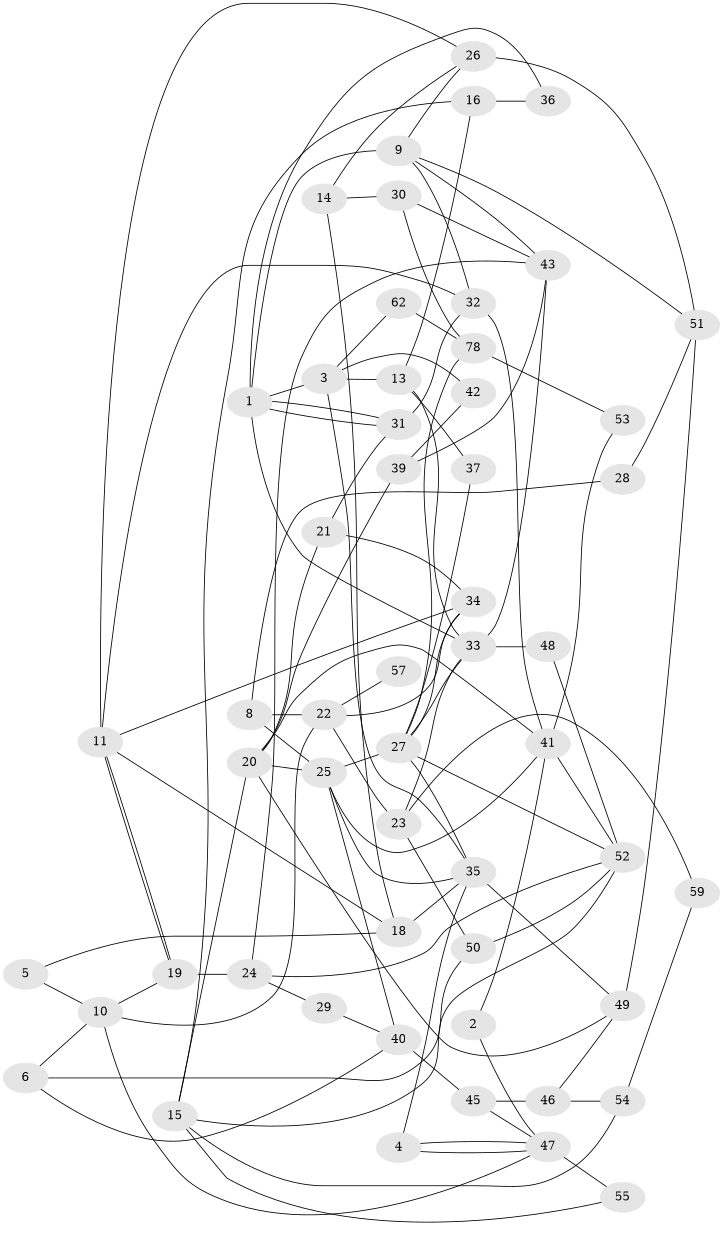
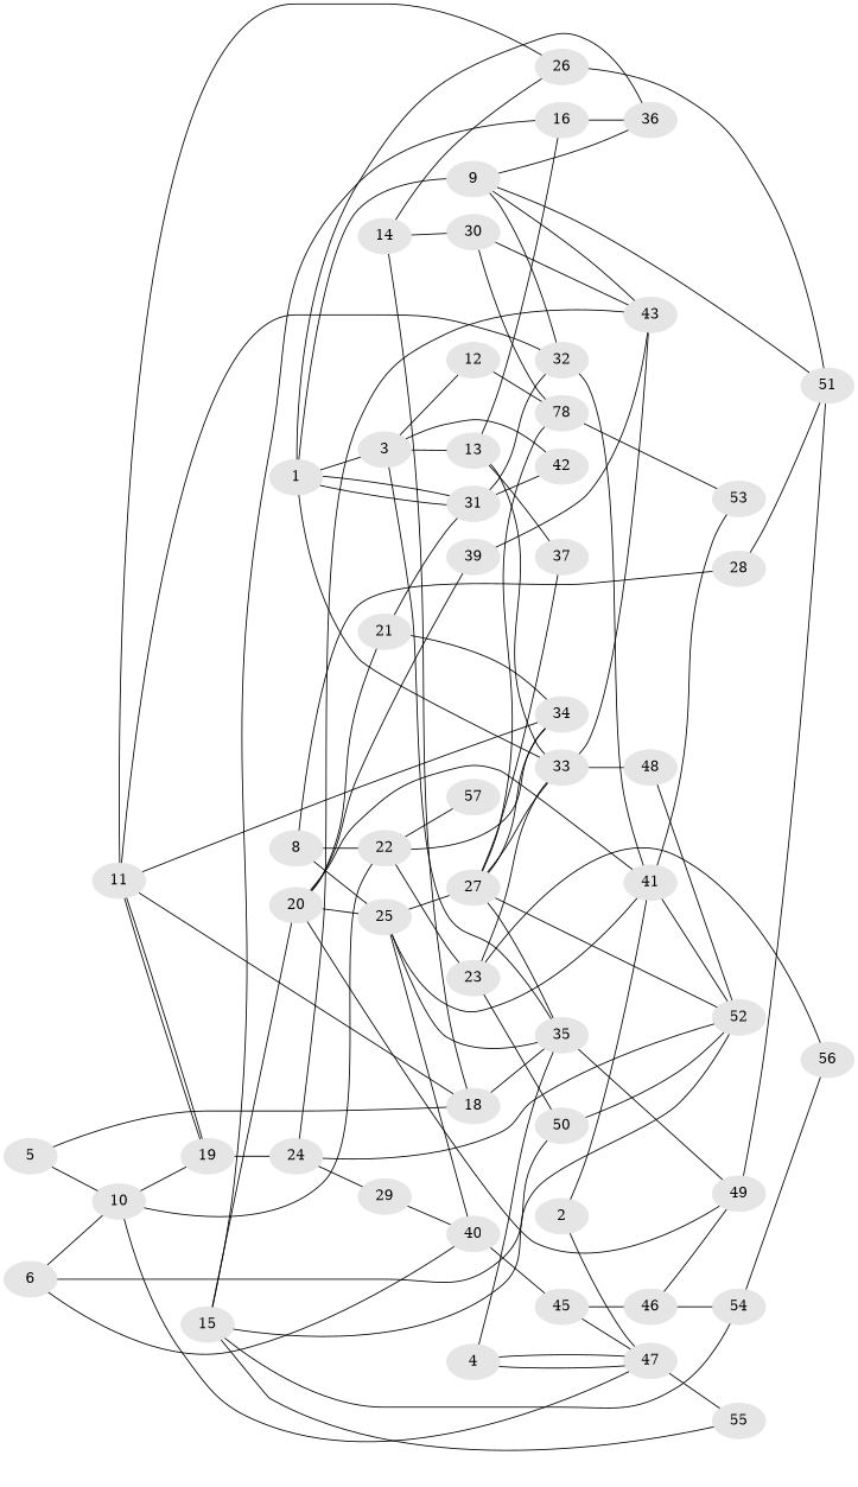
  graph {
    rankdir=LR
    node [color=gray90 style=filled]
    1
    3
    9
    31
    33
    36
-   12 [label=62]
+   12
    13
    35
    42
    32
    43
    51
    48
    2
    41
    47
    52
    53
    55
    n21 [label=78]
    37
    16
    49
    4
    5
    10
    18
    22
    19
    6
    40
    50
    45
    28
    8
    25
    34
    23
    57
    27
    24
    11
    26
    14
    30
    15
    20
    54
    21
    39
-   56 [label=59]
+   56
    29
    46
    1 -- 3
    1 -- 9
    1 -- 31
    1 -- 31
    1 -- 33
    1 -- 36
    3 -- 12
    3 -- 13
    3 -- 35
    3 -- 42
-   9 -- 26
+   9 -- 36
    9 -- 32
    9 -- 43
    9 -- 51
    31 -- 32
    33 -- 43
    33 -- 48
    12 -- n21
    13 -- 33
    13 -- 37
    13 -- 16
    35 -- 49
    32 -- 41
    48 -- 52
    2 -- 41
    2 -- 47
    41 -- 52
    41 -- 53
    47 -- 55
    n21 -- 53
    16 -- 36
    49 -- 51
    4 -- 35
    4 -- 47
    4 -- 47
    5 -- 10
    5 -- 18
    10 -- 47
    10 -- 22
    10 -- 19
    18 -- 35
    22 -- 34
    22 -- 23
    22 -- 57
    19 -- 24
    6 -- 10
    6 -- 40
    6 -- 50
    40 -- 45
    50 -- 52
    45 -- 47
    45 -- 46
    28 -- 51
    8 -- 22
    8 -- 28
    8 -- 25
    25 -- 35
    25 -- 41
    25 -- 40
    25 -- 27
    23 -- 33
    23 -- 50
    23 -- 56
    27 -- 33
    27 -- 35
    27 -- 52
    27 -- n21
    27 -- 37
    27 -- 34
    24 -- 43
    24 -- 52
    24 -- 29
    11 -- 32
    11 -- 18
    11 -- 19
    11 -- 19
    11 -- 34
    11 -- 26
    26 -- 51
    14 -- 18
    14 -- 26
    14 -- 30
    30 -- 43
    30 -- n21
    15 -- 52
    15 -- 55
    15 -- 16
    15 -- 20
    15 -- 54
    20 -- 41
    20 -- 49
    20 -- 25
    20 -- 21
    20 -- 39
    54 -- 56
    21 -- 31
    21 -- 34
-   39 -- 42
+   31 -- 42
    39 -- 43
    29 -- 40
    46 -- 49
    46 -- 54
  }
